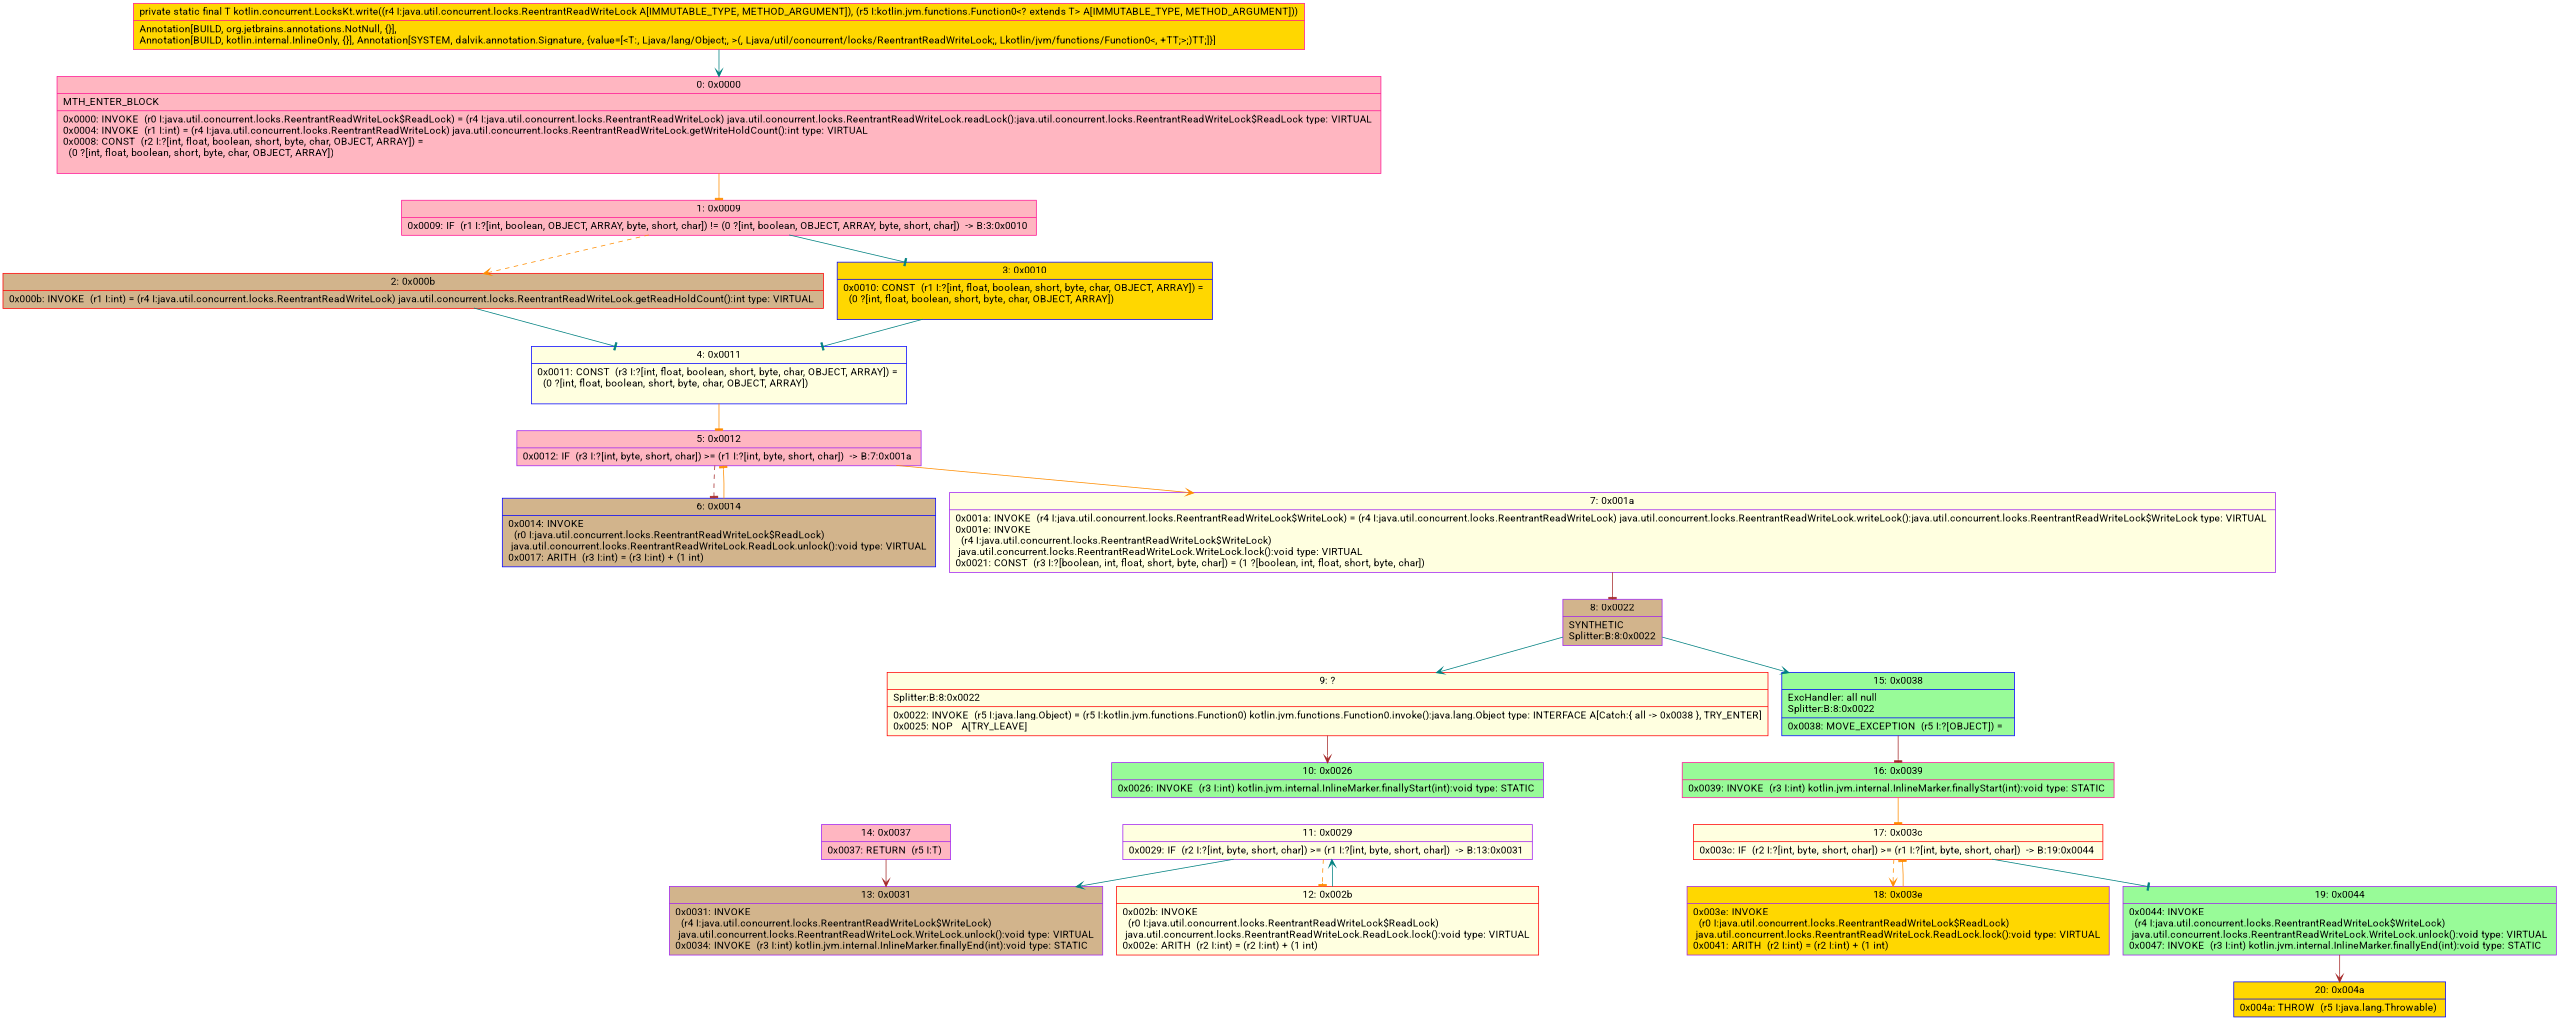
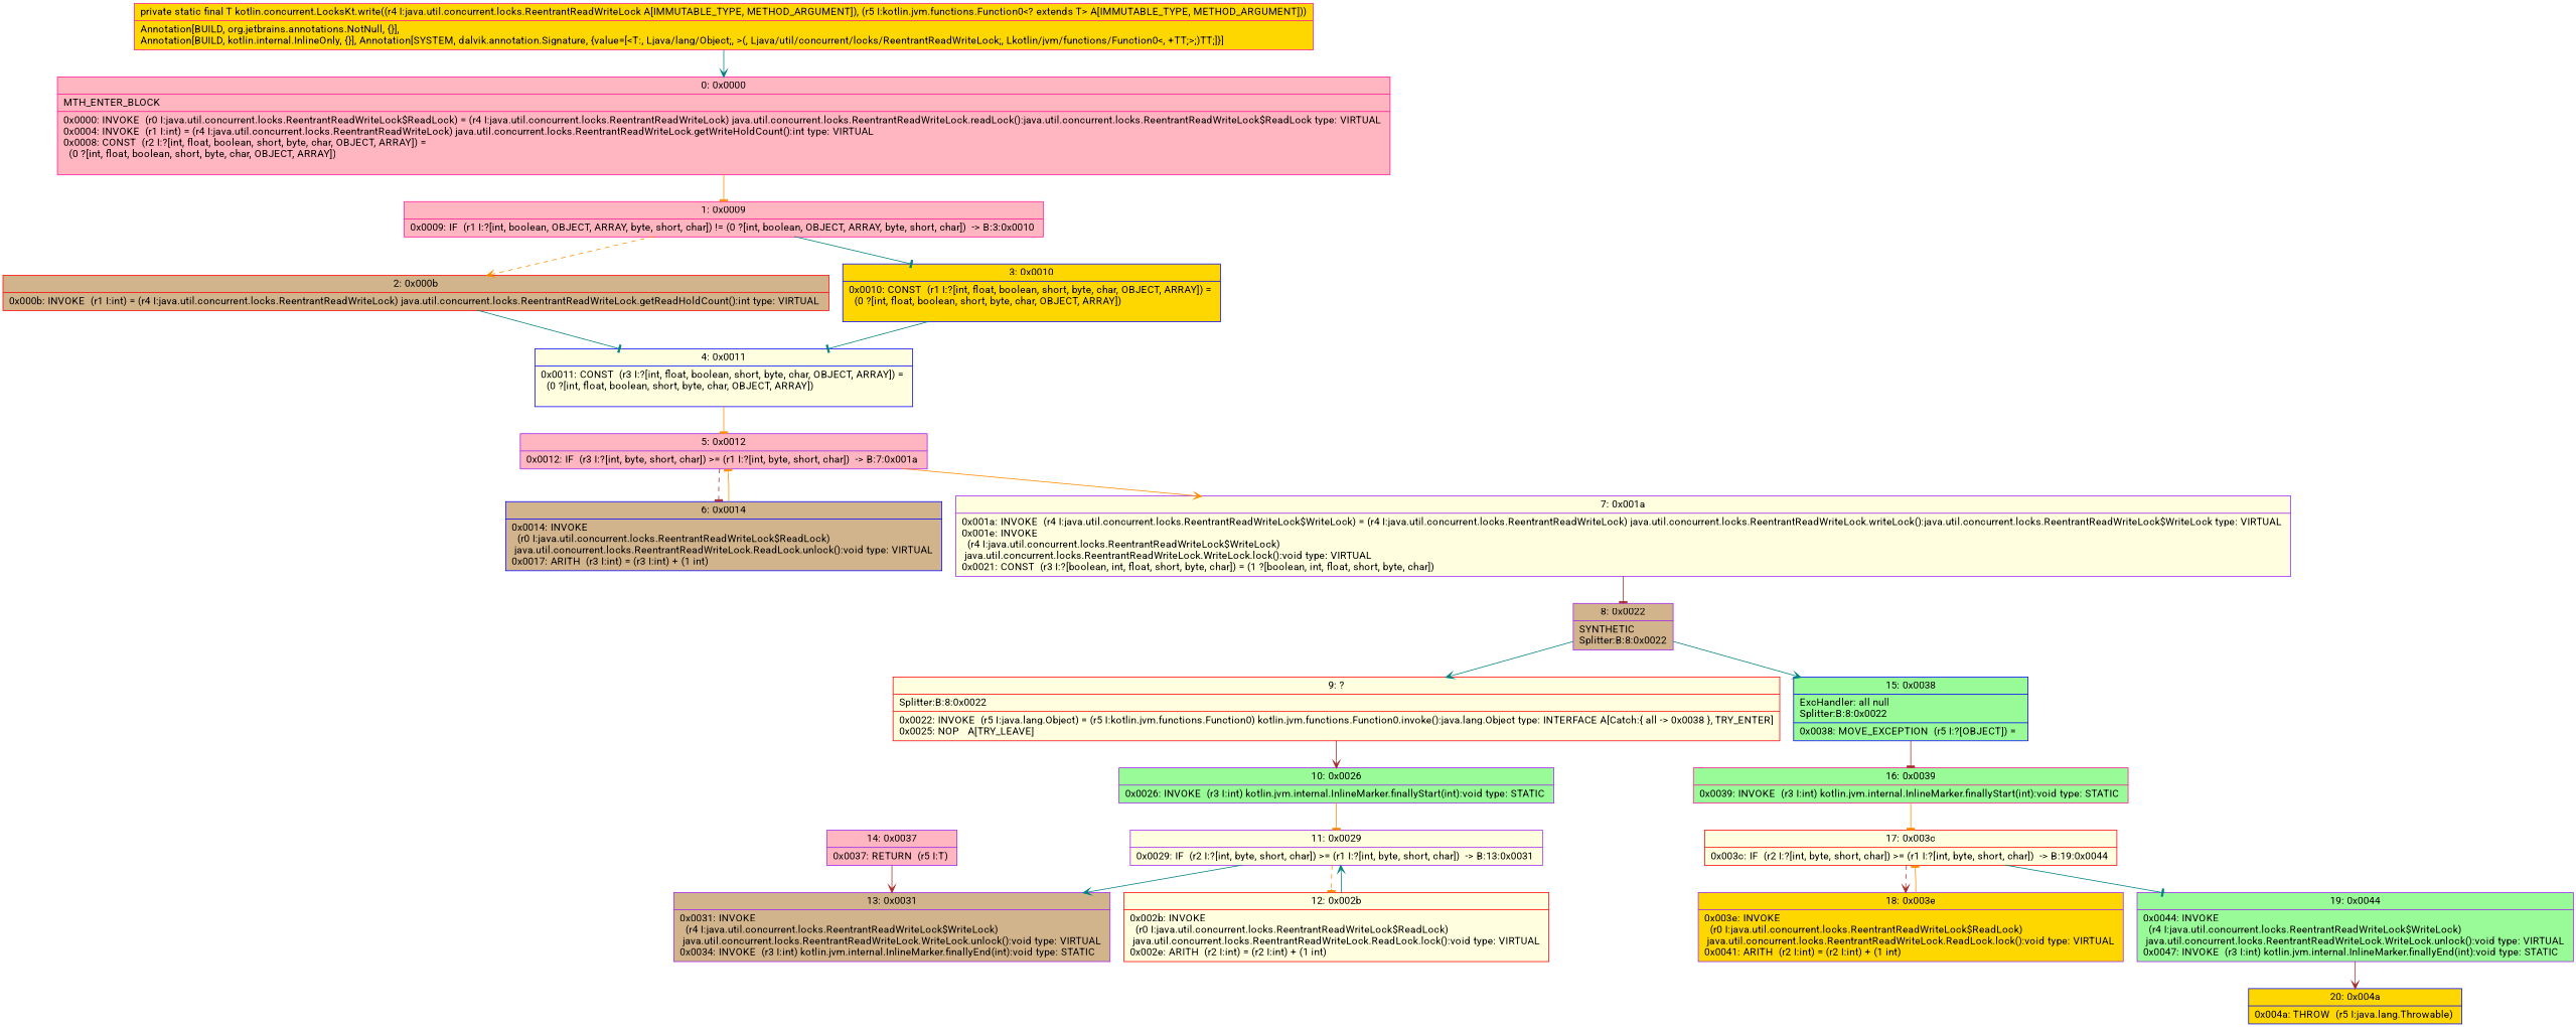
  digraph {
    fontname=Roboto
    node [color=purple fillcolor=lightyellow fontname=Roboto shape=record style=filled]
    edge [arrowhead=tee color=darkorange fontname=Roboto]
    n1 [color=deeppink fillcolor=lightpink label="{0\:\ 0x0000|MTH_ENTER_BLOCK\l|0x0000: INVOKE  (r0 I:java.util.concurrent.locks.ReentrantReadWriteLock$ReadLock) = (r4 I:java.util.concurrent.locks.ReentrantReadWriteLock) java.util.concurrent.locks.ReentrantReadWriteLock.readLock():java.util.concurrent.locks.ReentrantReadWriteLock$ReadLock type: VIRTUAL \l0x0004: INVOKE  (r1 I:int) = (r4 I:java.util.concurrent.locks.ReentrantReadWriteLock) java.util.concurrent.locks.ReentrantReadWriteLock.getWriteHoldCount():int type: VIRTUAL \l0x0008: CONST  (r2 I:?[int, float, boolean, short, byte, char, OBJECT, ARRAY]) = \l  (0 ?[int, float, boolean, short, byte, char, OBJECT, ARRAY])\l \l}"]
    n2 [color=deeppink fillcolor=lightpink label="{1\:\ 0x0009|0x0009: IF  (r1 I:?[int, boolean, OBJECT, ARRAY, byte, short, char]) != (0 ?[int, boolean, OBJECT, ARRAY, byte, short, char])  \-\> B:3:0x0010 \l}"]
    n3 [color=red fillcolor=tan label="{2\:\ 0x000b|0x000b: INVOKE  (r1 I:int) = (r4 I:java.util.concurrent.locks.ReentrantReadWriteLock) java.util.concurrent.locks.ReentrantReadWriteLock.getReadHoldCount():int type: VIRTUAL \l}"]
    n4 [color=blue fillcolor=gold label="{3\:\ 0x0010|0x0010: CONST  (r1 I:?[int, float, boolean, short, byte, char, OBJECT, ARRAY]) = \l  (0 ?[int, float, boolean, short, byte, char, OBJECT, ARRAY])\l \l}"]
    n5 [color=blue label="{4\:\ 0x0011|0x0011: CONST  (r3 I:?[int, float, boolean, short, byte, char, OBJECT, ARRAY]) = \l  (0 ?[int, float, boolean, short, byte, char, OBJECT, ARRAY])\l \l}"]
    n6 [fillcolor=lightpink label="{5\:\ 0x0012|0x0012: IF  (r3 I:?[int, byte, short, char]) \>= (r1 I:?[int, byte, short, char])  \-\> B:7:0x001a \l}"]
    n7 [color=blue fillcolor=tan label="{6\:\ 0x0014|0x0014: INVOKE  \l  (r0 I:java.util.concurrent.locks.ReentrantReadWriteLock$ReadLock)\l java.util.concurrent.locks.ReentrantReadWriteLock.ReadLock.unlock():void type: VIRTUAL \l0x0017: ARITH  (r3 I:int) = (r3 I:int) + (1 int) \l}"]
    n8 [label="{7\:\ 0x001a|0x001a: INVOKE  (r4 I:java.util.concurrent.locks.ReentrantReadWriteLock$WriteLock) = (r4 I:java.util.concurrent.locks.ReentrantReadWriteLock) java.util.concurrent.locks.ReentrantReadWriteLock.writeLock():java.util.concurrent.locks.ReentrantReadWriteLock$WriteLock type: VIRTUAL \l0x001e: INVOKE  \l  (r4 I:java.util.concurrent.locks.ReentrantReadWriteLock$WriteLock)\l java.util.concurrent.locks.ReentrantReadWriteLock.WriteLock.lock():void type: VIRTUAL \l0x0021: CONST  (r3 I:?[boolean, int, float, short, byte, char]) = (1 ?[boolean, int, float, short, byte, char]) \l}"]
    n9 [fillcolor=tan label="{8\:\ 0x0022|SYNTHETIC\lSplitter:B:8:0x0022\l}"]
    n10 [color=red label="{9\:\ ?|Splitter:B:8:0x0022\l|0x0022: INVOKE  (r5 I:java.lang.Object) = (r5 I:kotlin.jvm.functions.Function0) kotlin.jvm.functions.Function0.invoke():java.lang.Object type: INTERFACE A[Catch:\{ all \-\> 0x0038 \}, TRY_ENTER]\l0x0025: NOP   A[TRY_LEAVE]\l}"]
    n11 [color=blue fillcolor=palegreen label="{15\:\ 0x0038|ExcHandler: all null\lSplitter:B:8:0x0022\l|0x0038: MOVE_EXCEPTION  (r5 I:?[OBJECT]) =  \l}"]
    n12 [fillcolor=palegreen label="{10\:\ 0x0026|0x0026: INVOKE  (r3 I:int) kotlin.jvm.internal.InlineMarker.finallyStart(int):void type: STATIC \l}"]
    n13 [color=deeppink fillcolor=palegreen label="{16\:\ 0x0039|0x0039: INVOKE  (r3 I:int) kotlin.jvm.internal.InlineMarker.finallyStart(int):void type: STATIC \l}"]
    n14 [label="{11\:\ 0x0029|0x0029: IF  (r2 I:?[int, byte, short, char]) \>= (r1 I:?[int, byte, short, char])  \-\> B:13:0x0031 \l}"]
    n15 [color=red label="{12\:\ 0x002b|0x002b: INVOKE  \l  (r0 I:java.util.concurrent.locks.ReentrantReadWriteLock$ReadLock)\l java.util.concurrent.locks.ReentrantReadWriteLock.ReadLock.lock():void type: VIRTUAL \l0x002e: ARITH  (r2 I:int) = (r2 I:int) + (1 int) \l}"]
    n16 [fillcolor=tan label="{13\:\ 0x0031|0x0031: INVOKE  \l  (r4 I:java.util.concurrent.locks.ReentrantReadWriteLock$WriteLock)\l java.util.concurrent.locks.ReentrantReadWriteLock.WriteLock.unlock():void type: VIRTUAL \l0x0034: INVOKE  (r3 I:int) kotlin.jvm.internal.InlineMarker.finallyEnd(int):void type: STATIC \l}"]
    n17 [fillcolor=lightpink label="{14\:\ 0x0037|0x0037: RETURN  (r5 I:T) \l}"]
    n18 [color=red label="{17\:\ 0x003c|0x003c: IF  (r2 I:?[int, byte, short, char]) \>= (r1 I:?[int, byte, short, char])  \-\> B:19:0x0044 \l}"]
    n19 [fillcolor=gold label="{18\:\ 0x003e|0x003e: INVOKE  \l  (r0 I:java.util.concurrent.locks.ReentrantReadWriteLock$ReadLock)\l java.util.concurrent.locks.ReentrantReadWriteLock.ReadLock.lock():void type: VIRTUAL \l0x0041: ARITH  (r2 I:int) = (r2 I:int) + (1 int) \l}"]
    n20 [fillcolor=palegreen label="{19\:\ 0x0044|0x0044: INVOKE  \l  (r4 I:java.util.concurrent.locks.ReentrantReadWriteLock$WriteLock)\l java.util.concurrent.locks.ReentrantReadWriteLock.WriteLock.unlock():void type: VIRTUAL \l0x0047: INVOKE  (r3 I:int) kotlin.jvm.internal.InlineMarker.finallyEnd(int):void type: STATIC \l}"]
    n21 [color=blue fillcolor=gold label="{20\:\ 0x004a|0x004a: THROW  (r5 I:java.lang.Throwable) \l}"]
    n22 [color=deeppink fillcolor=gold label="{private static final T kotlin.concurrent.LocksKt.write((r4 I:java.util.concurrent.locks.ReentrantReadWriteLock A[IMMUTABLE_TYPE, METHOD_ARGUMENT]), (r5 I:kotlin.jvm.functions.Function0\<? extends T\> A[IMMUTABLE_TYPE, METHOD_ARGUMENT]))  | Annotation[BUILD, org.jetbrains.annotations.NotNull, \{\}], \lAnnotation[BUILD, kotlin.internal.InlineOnly, \{\}], Annotation[SYSTEM, dalvik.annotation.Signature, \{value=[\<T:, Ljava\/lang\/Object;, \>(, Ljava\/util\/concurrent\/locks\/ReentrantReadWriteLock;, Lkotlin\/jvm\/functions\/Function0\<, +TT;\>;)TT;]\}]\l}"]
    n1 -> n2
    n2 -> n3 [arrowhead=vee style=dashed]
    n2 -> n4 [color=teal]
    n3 -> n5 [color=teal]
    n4 -> n5 [color=teal]
    n5 -> n6
    n6 -> n7 [color=brown style=dashed]
    n6 -> n8 [arrowhead=vee]
    n7 -> n6
    n8 -> n9 [color=brown]
    n9 -> n10 [arrowhead=vee color=teal]
    n9 -> n11 [arrowhead=vee color=teal]
    n10 -> n12 [arrowhead=vee color=brown]
    n11 -> n13 [color=brown]
+   n12 -> n14
    n13 -> n18
    n14 -> n15 [style=dashed]
    n14 -> n16 [arrowhead=vee color=teal]
    n15 -> n14 [arrowhead=vee color=teal]
    n17 -> n16 [arrowhead=vee color=brown]
-   n18 -> n19 [arrowhead=vee style=dashed]
+   n18 -> n19 [arrowhead=vee color=brown style=dashed]
    n18 -> n20 [color=teal]
    n19 -> n18
    n20 -> n21 [arrowhead=vee color=brown]
    n22 -> n1 [arrowhead=vee color=teal]
  }
